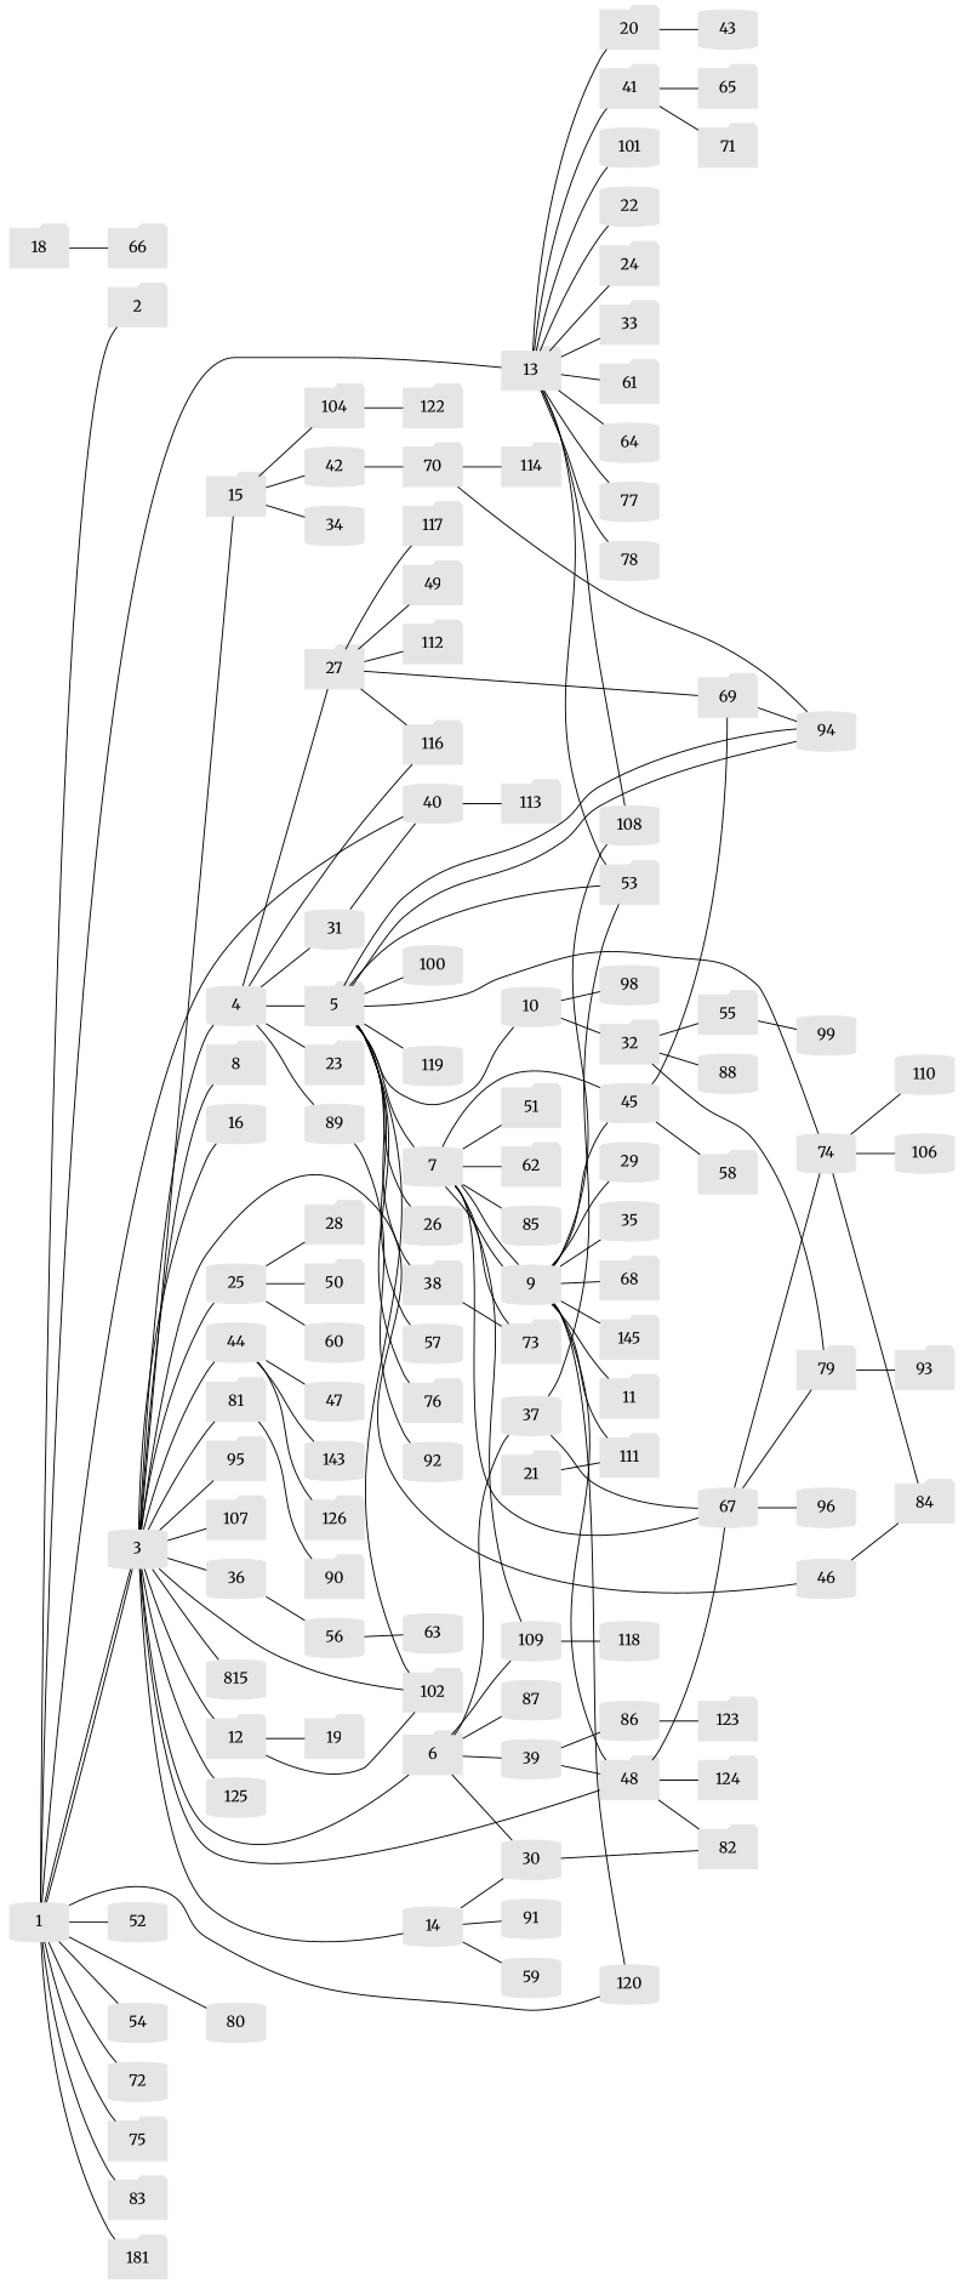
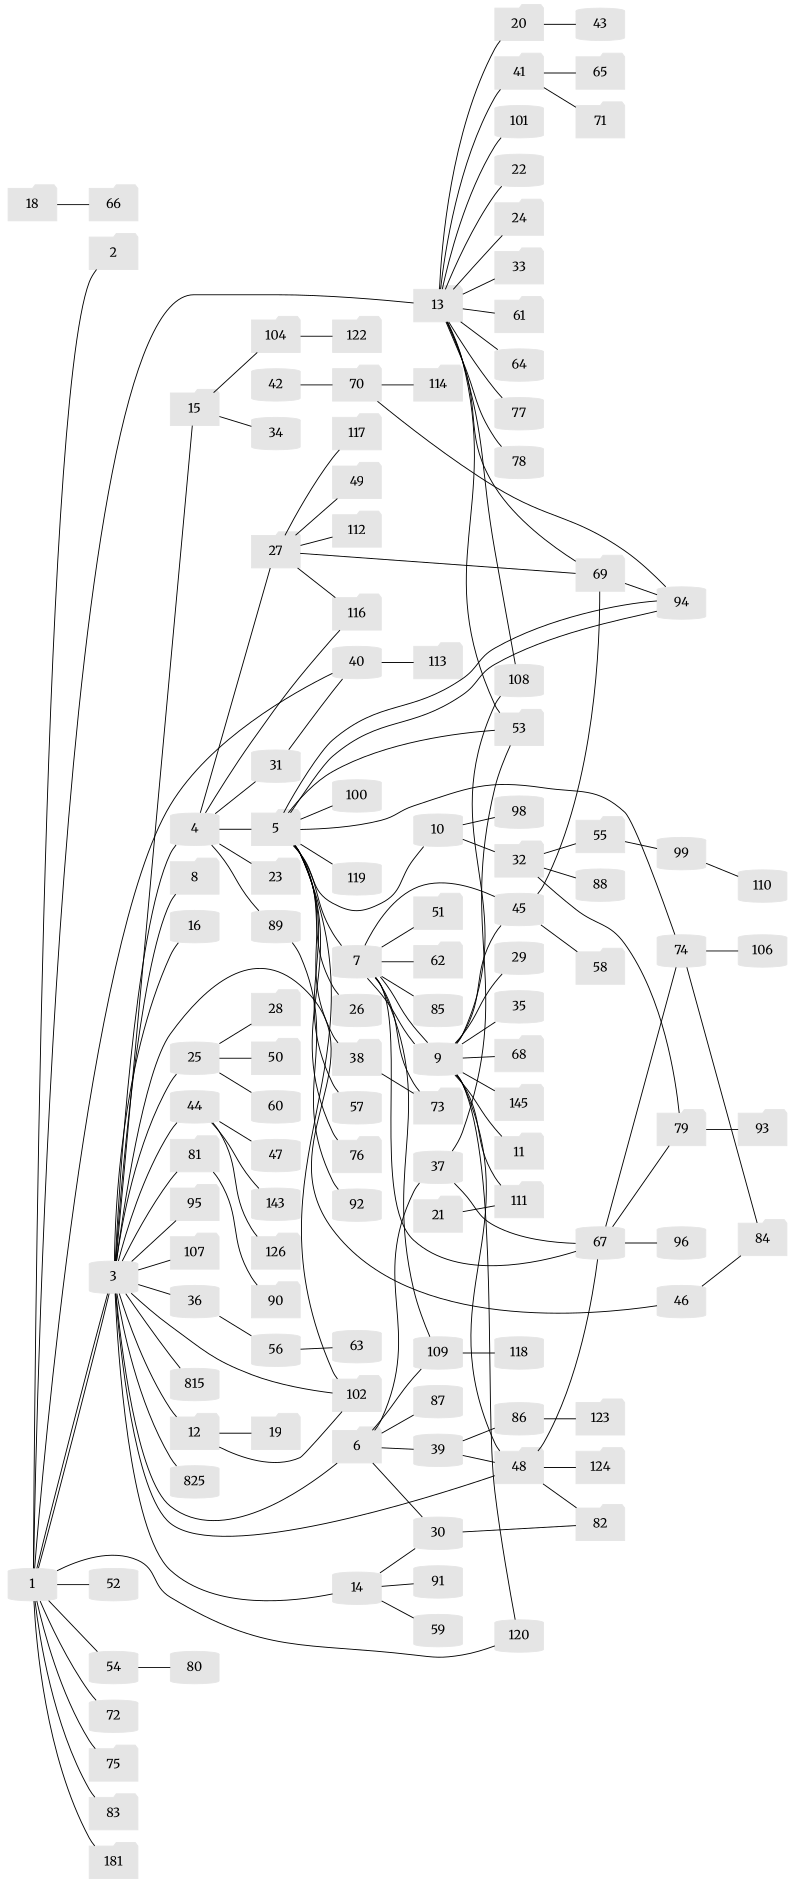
  graph {
    fontname=Merriweather
    rankdir=LR
    node [color=gray90 fontname=Merriweather shape=cylinder style=filled]
    edge [fontname=Merriweather]
    2 [shape=folder]
    1
    3
    13 [shape=folder]
    40
    52
    54
    72
    75 [shape=folder]
    80
    83 [shape=folder]
    120
    n13 [label=181 shape=folder]
    4
    6 [shape=folder]
    8 [shape=folder]
    12 [shape=folder]
    14
    15 [shape=folder]
    16
    25
    36
    44
    46
    48 [shape=folder]
    81 [shape=folder]
    95 [shape=folder]
    102 [shape=folder]
    107 [shape=folder]
    n30 [label=815]
-   125
+   125 [label=825]
    53 [shape=folder]
    108
    20 [shape=folder]
    22
    24 [shape=folder]
    33 [shape=folder]
    41 [shape=folder]
    61 [shape=folder]
    64
    69 [shape=folder]
    77
    78
    101
    18 [shape=folder]
    66 [shape=folder]
    113 [shape=folder]
    5 [shape=folder]
    23 [shape=folder]
    27 [shape=folder]
    31
    89
    116 [shape=folder]
    30
    37
    39
    87
    109
    19 [shape=folder]
    59
    91
    34
    42
    104 [shape=folder]
    28 [shape=folder]
    50 [shape=folder]
    60
    56
    47
    n70 [label=143]
    126 [shape=folder]
    84 [shape=folder]
    67
    82 [shape=folder]
    124 [shape=folder]
    90 [shape=folder]
    7
    10
    26
    38 [shape=folder]
    57
    74
    76 [shape=folder]
    94
    100
    119
    49 [shape=folder]
    112 [shape=folder]
    117 [shape=folder]
    92
    9
    45
    51 [shape=folder]
    62 [shape=folder]
    73 [shape=folder]
    85
    32 [shape=folder]
    98
    106
    110
    86
    118
    11 [shape=folder]
    29
    35
    68 [shape=folder]
    n107 [label=145 shape=folder]
    111 [shape=folder]
    58 [shape=folder]
    79 [shape=folder]
    96
    21 [shape=folder]
    55 [shape=folder]
    88
    43
    65 [shape=folder]
    71 [shape=folder]
    70 [shape=folder]
    122 [shape=folder]
    99
    93 [shape=folder]
    63
    123 [shape=folder]
    114 [shape=folder]
    1 -- 2
    1 -- 3
    1 -- 3
    1 -- 13
    1 -- 40
    1 -- 52
    1 -- 54
    1 -- 72
    1 -- 75
-   1 -- 80
+   54 -- 80
    1 -- 83
    1 -- 120
    1 -- n13
    3 -- 4
    3 -- 6
    3 -- 8
    3 -- 12
    3 -- 14
    3 -- 15
    3 -- 16
    3 -- 25
    3 -- 36
    3 -- 44
    3 -- 46
    3 -- 48
    3 -- 81
    3 -- 95
    3 -- 102
    3 -- 107
    3 -- n30
    3 -- 125
    13 -- 53
    13 -- 108
    13 -- 20
    13 -- 22
    13 -- 24
    13 -- 33
    13 -- 41
    13 -- 61
    13 -- 64
+   13 -- 69
    13 -- 77
    13 -- 78
    13 -- 101
    40 -- 113
    4 -- 5
    4 -- 23
    4 -- 27
    4 -- 31
    4 -- 89
    4 -- 116
    6 -- 30
    6 -- 37
    6 -- 39
    6 -- 87
    6 -- 109
    12 -- 102
    12 -- 19
    14 -- 30
    14 -- 59
    14 -- 91
    15 -- 34
-   15 -- 42
    15 -- 104
    25 -- 28
    25 -- 50
    25 -- 60
    36 -- 56
    44 -- 47
    44 -- n70
    44 -- 126
    46 -- 84
    48 -- 67
    48 -- 82
    48 -- 124
    81 -- 90
    20 -- 43
    41 -- 65
    41 -- 71
    69 -- 94
    18 -- 66
    5 -- 102
    5 -- 53
    5 -- 7
    5 -- 10
    5 -- 26
    5 -- 38
    5 -- 57
    5 -- 74
    5 -- 76
    5 -- 94
    5 -- 94
    5 -- 100
    5 -- 119
    27 -- 69
    27 -- 116
    27 -- 49
    27 -- 112
    27 -- 117
    31 -- 40
    89 -- 92
    30 -- 82
    37 -- 53
    37 -- 67
    39 -- 48
    39 -- 86
    109 -- 118
    42 -- 70
    104 -- 122
    56 -- 63
    67 -- 74
    67 -- 79
    67 -- 96
    7 -- 109
    7 -- 67
    7 -- 9
    7 -- 9
    7 -- 45
    7 -- 51
    7 -- 62
    7 -- 73
    7 -- 85
    10 -- 32
    10 -- 98
    38 -- 73
    74 -- 84
    74 -- 106
-   74 -- 110
+   99 -- 110
    9 -- 120
    9 -- 48
    9 -- 108
    9 -- 45
    9 -- 11
    9 -- 29
    9 -- 35
    9 -- 68
    9 -- n107
    9 -- 111
    45 -- 69
    45 -- 58
    32 -- 79
    32 -- 55
    32 -- 88
    86 -- 123
    79 -- 93
    21 -- 111
    55 -- 99
    70 -- 94
    70 -- 114
  }
